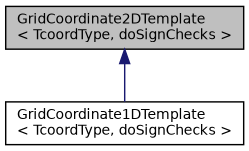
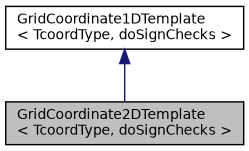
  digraph {
    node [color=black fontname=Helvetica fontsize=10 shape=record style=filled]
    n1 [fillcolor=grey75 fontcolor=black height=0.2 label="GridCoordinate2DTemplate\l\< TcoordType, doSignChecks \>" width=0.4]
    n2 [fillcolor=white height=0.2 label="GridCoordinate1DTemplate\l\< TcoordType, doSignChecks \>" width=0.4]
-   n1 -> n2 [color=midnightblue dir=back fontname=Helvetica fontsize=10 labelfontname=Helvetica labelfontsize=10 style=solid]
+   n2 -> n1 [color=midnightblue dir=back fontname=Helvetica fontsize=10 labelfontname=Helvetica labelfontsize=10 style=solid]
  }
